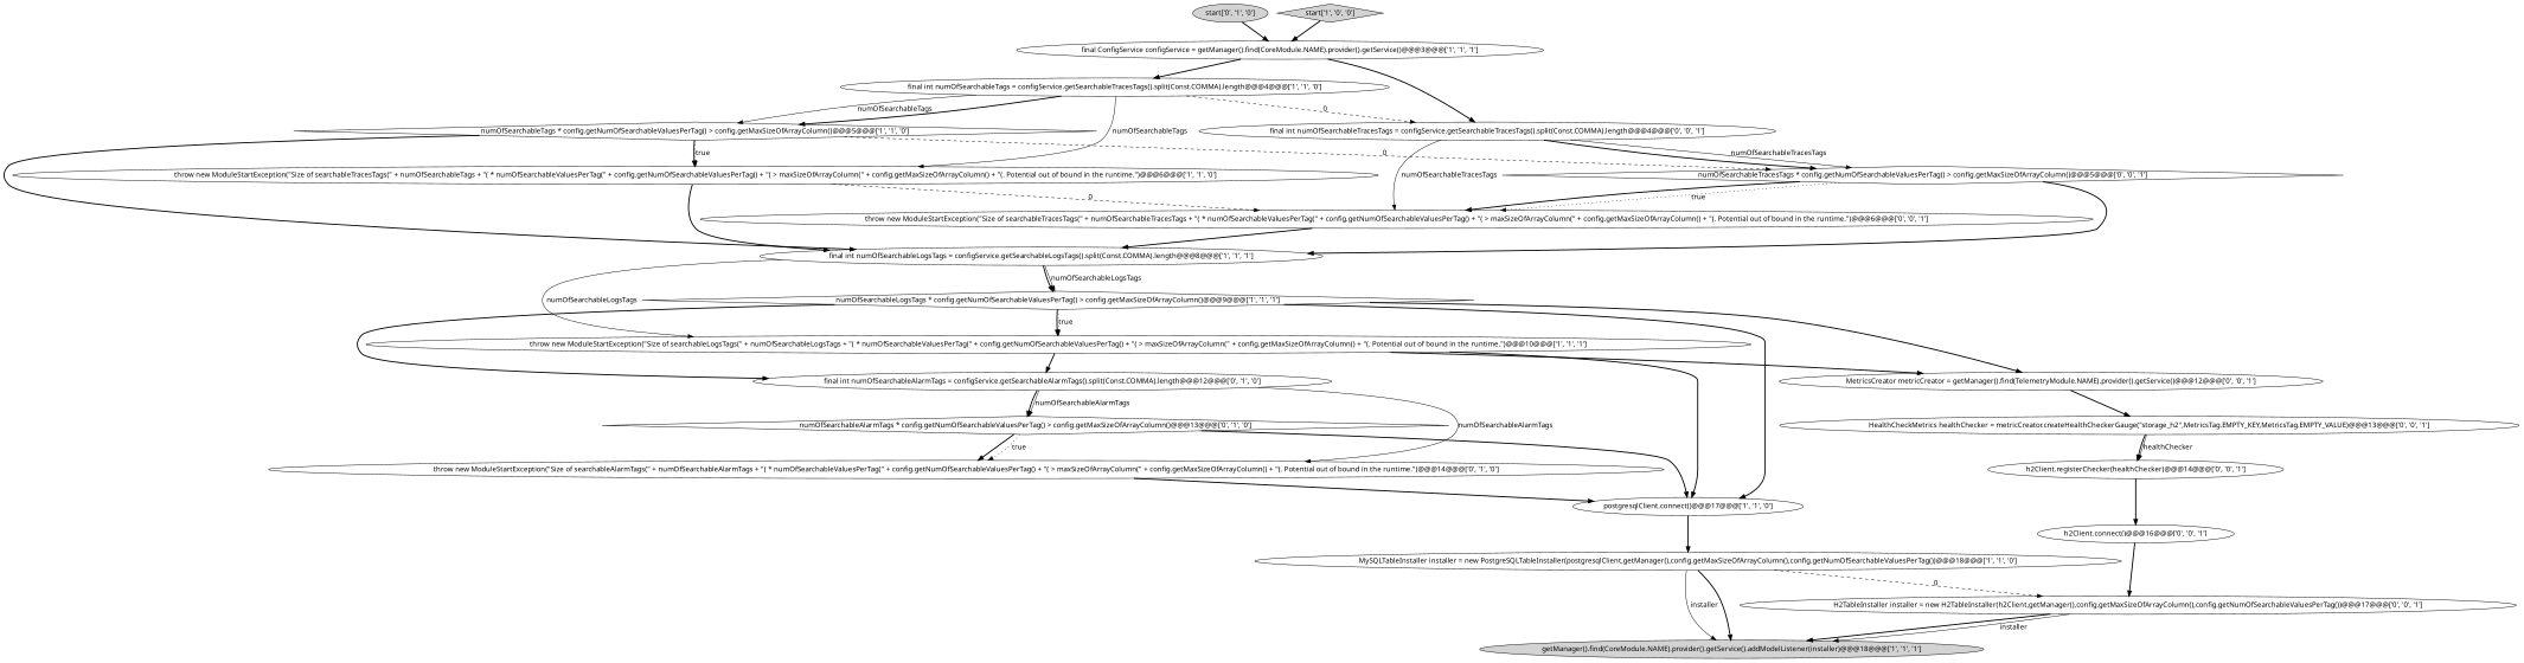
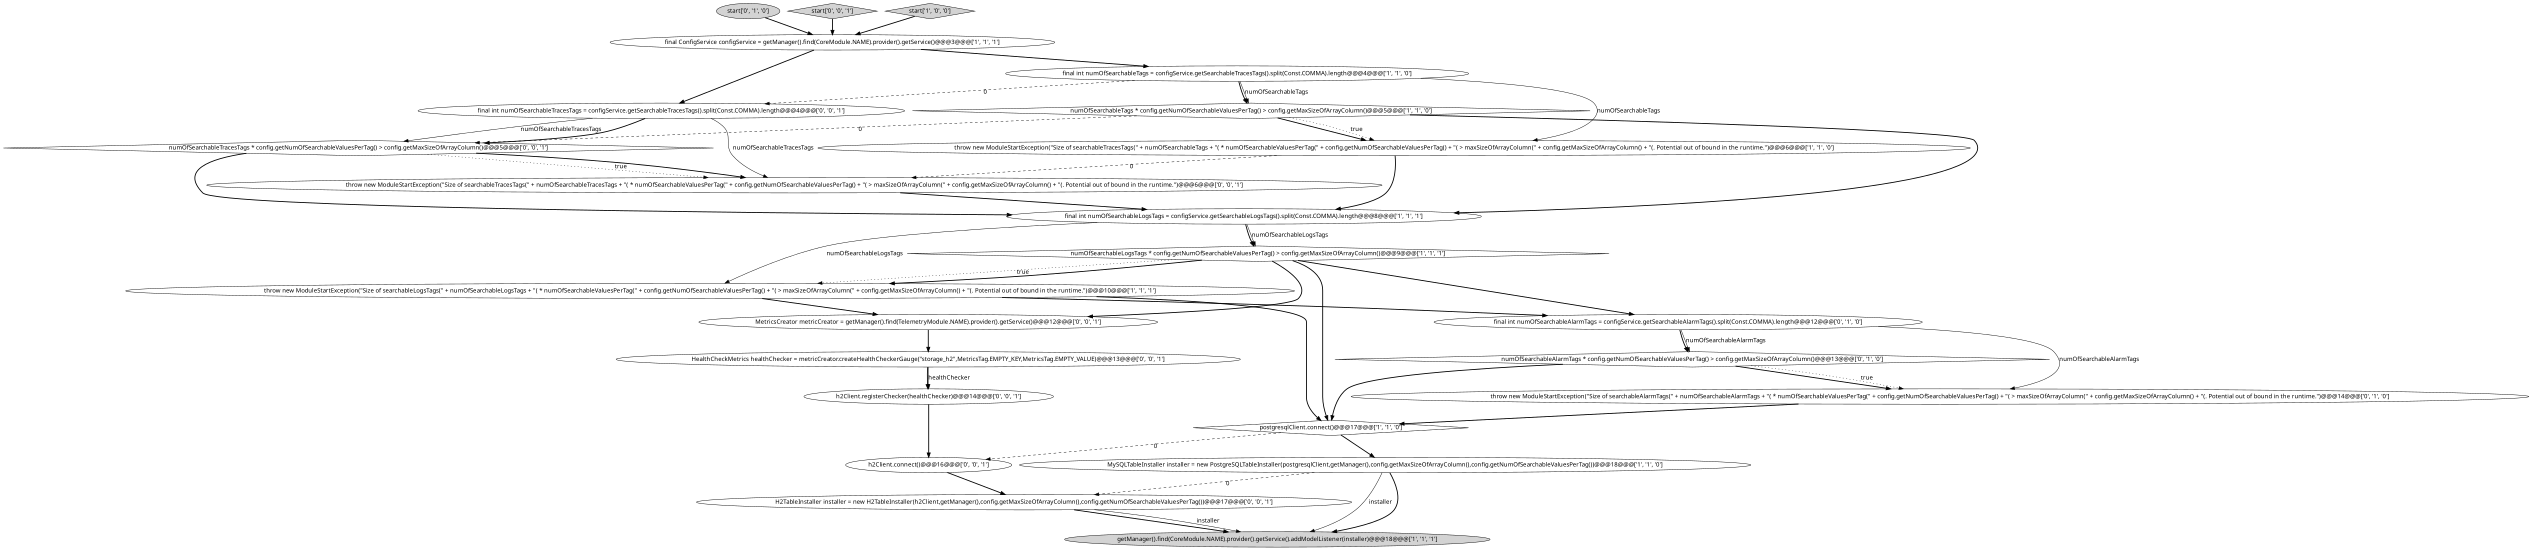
  digraph {
    fontname="Noto Sans"
    node [fillcolor=white fontname="Noto Sans" shape=ellipse style=filled]
    edge [fontname="Noto Sans" style=bold]
    n1 [label="H2TableInstaller installer = new H2TableInstaller(h2Client,getManager(),config.getMaxSizeOfArrayColumn(),config.getNumOfSearchableValuesPerTag())@@@17@@@['0', '0', '1']"]
    n2 [fillcolor=lightgray label="getManager().find(CoreModule.NAME).provider().getService().addModelListener(installer)@@@18@@@['1', '1', '1']"]
    n3 [label="HealthCheckMetrics healthChecker = metricCreator.createHealthCheckerGauge(\"storage_h2\",MetricsTag.EMPTY_KEY,MetricsTag.EMPTY_VALUE)@@@13@@@['0', '0', '1']"]
    n4 [label="h2Client.registerChecker(healthChecker)@@@14@@@['0', '0', '1']"]
    n5 [label="h2Client.connect()@@@16@@@['0', '0', '1']"]
    n6 [label="numOfSearchableTracesTags * config.getNumOfSearchableValuesPerTag() > config.getMaxSizeOfArrayColumn()@@@5@@@['0', '0', '1']" shape=diamond]
    n7 [label="throw new ModuleStartException(\"Size of searchableTracesTags(\" + numOfSearchableTracesTags + \"( * numOfSearchableValuesPerTag(\" + config.getNumOfSearchableValuesPerTag() + \"( > maxSizeOfArrayColumn(\" + config.getMaxSizeOfArrayColumn() + \"(. Potential out of bound in the runtime.\")@@@6@@@['0', '0', '1']"]
    n8 [label="final int numOfSearchableLogsTags = configService.getSearchableLogsTags().split(Const.COMMA).length@@@8@@@['1', '1', '1']"]
    n9 [label="throw new ModuleStartException(\"Size of searchableLogsTags(\" + numOfSearchableLogsTags + \"( * numOfSearchableValuesPerTag(\" + config.getNumOfSearchableValuesPerTag() + \"( > maxSizeOfArrayColumn(\" + config.getMaxSizeOfArrayColumn() + \"(. Potential out of bound in the runtime.\")@@@10@@@['1', '1', '1']"]
    n10 [label="numOfSearchableLogsTags * config.getNumOfSearchableValuesPerTag() > config.getMaxSizeOfArrayColumn()@@@9@@@['1', '1', '1']" shape=diamond]
-   n11 [label="postgresqlClient.connect()@@@17@@@['1', '1', '0']"]
+   n11 [label="postgresqlClient.connect()@@@17@@@['1', '1', '0']" shape=diamond]
    n12 [label="final int numOfSearchableAlarmTags = configService.getSearchableAlarmTags().split(Const.COMMA).length@@@12@@@['0', '1', '0']"]
    n13 [label="MetricsCreator metricCreator = getManager().find(TelemetryModule.NAME).provider().getService()@@@12@@@['0', '0', '1']"]
    n14 [label="MySQLTableInstaller installer = new PostgreSQLTableInstaller(postgresqlClient,getManager(),config.getMaxSizeOfArrayColumn(),config.getNumOfSearchableValuesPerTag())@@@18@@@['1', '1', '0']"]
    n15 [label="numOfSearchableAlarmTags * config.getNumOfSearchableValuesPerTag() > config.getMaxSizeOfArrayColumn()@@@13@@@['0', '1', '0']" shape=diamond]
    n16 [label="throw new ModuleStartException(\"Size of searchableAlarmTags(\" + numOfSearchableAlarmTags + \"( * numOfSearchableValuesPerTag(\" + config.getNumOfSearchableValuesPerTag() + \"( > maxSizeOfArrayColumn(\" + config.getMaxSizeOfArrayColumn() + \"(. Potential out of bound in the runtime.\")@@@14@@@['0', '1', '0']"]
    n17 [label="final int numOfSearchableTags = configService.getSearchableTracesTags().split(Const.COMMA).length@@@4@@@['1', '1', '0']"]
    n18 [label="final int numOfSearchableTracesTags = configService.getSearchableTracesTags().split(Const.COMMA).length@@@4@@@['0', '0', '1']"]
    n19 [label="throw new ModuleStartException(\"Size of searchableTracesTags(\" + numOfSearchableTags + \"( * numOfSearchableValuesPerTag(\" + config.getNumOfSearchableValuesPerTag() + \"( > maxSizeOfArrayColumn(\" + config.getMaxSizeOfArrayColumn() + \"(. Potential out of bound in the runtime.\")@@@6@@@['1', '1', '0']"]
    n20 [label="numOfSearchableTags * config.getNumOfSearchableValuesPerTag() > config.getMaxSizeOfArrayColumn()@@@5@@@['1', '1', '0']" shape=diamond]
    n21 [fillcolor=lightgray label="start['0', '1', '0']"]
    n22 [label="final ConfigService configService = getManager().find(CoreModule.NAME).provider().getService()@@@3@@@['1', '1', '1']"]
+   n23 [fillcolor=lightgray label="start['0', '0', '1']" shape=diamond]
    n24 [fillcolor=lightgray label="start['1', '0', '0']" shape=diamond]
    n1 -> n2
    n1 -> n2 [label=installer style=solid]
    n3 -> n4
    n3 -> n4 [label=healthChecker style=solid]
    n4 -> n5
    n5 -> n1
    n6 -> n7 [label=true style=dotted]
    n6 -> n7
    n6 -> n8
    n7 -> n8
    n8 -> n9 [label=numOfSearchableLogsTags style=solid]
    n8 -> n10
    n8 -> n10 [label=numOfSearchableLogsTags style=solid]
    n9 -> n11
    n9 -> n12
    n9 -> n13
    n10 -> n9 [label=true style=dotted]
    n10 -> n9
    n10 -> n11
    n10 -> n12
    n10 -> n13
+   n11 -> n5 [label=0 style=dashed]
    n11 -> n14
    n12 -> n15
    n12 -> n15 [label=numOfSearchableAlarmTags style=solid]
    n12 -> n16 [label=numOfSearchableAlarmTags style=solid]
    n13 -> n3
    n14 -> n1 [label=0 style=dashed]
    n14 -> n2 [label=installer style=solid]
    n14 -> n2
    n15 -> n11
    n15 -> n16
    n15 -> n16 [label=true style=dotted]
    n16 -> n11
    n17 -> n18 [label=0 style=dashed]
    n17 -> n19 [label=numOfSearchableTags style=solid]
    n17 -> n20
    n17 -> n20 [label=numOfSearchableTags style=solid]
    n18 -> n6 [label=numOfSearchableTracesTags style=solid]
    n18 -> n6
    n18 -> n7 [label=numOfSearchableTracesTags style=solid]
    n19 -> n7 [label=0 style=dashed]
    n19 -> n8
    n20 -> n6 [label=0 style=dashed]
    n20 -> n8
    n20 -> n19
    n20 -> n19 [label=true style=dotted]
    n21 -> n22
    n22 -> n17
    n22 -> n18
+   n23 -> n22
    n24 -> n22
  }
